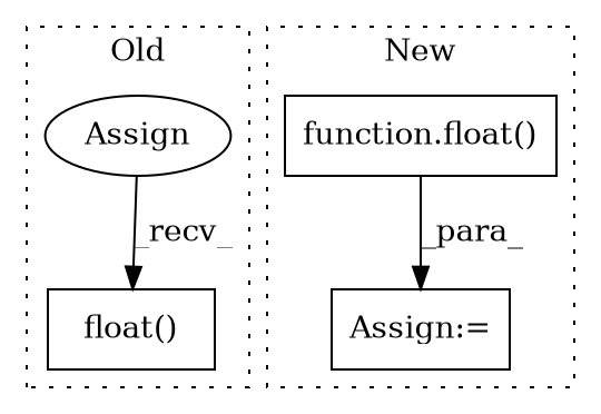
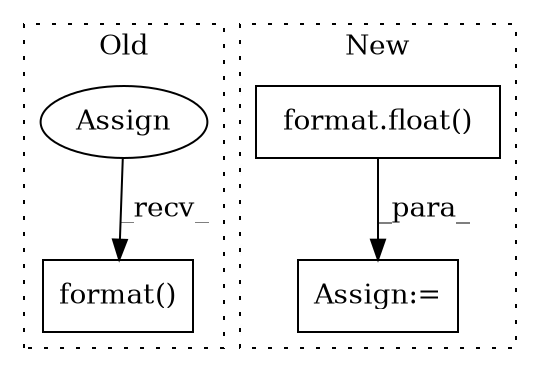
  digraph {
    node [a=75 s=11774 shape=box]
-   n1 [l=57 label="float()"]
+   n1 [l=57 label="format()"]
    n2 [a=66 l=29 label=Assign shape=ellipse]
-   n3 [l="6,1" label="function.float()" s="11541,11579"]
+   n3 [l="6,1" label="format.float()" s="11541,11579"]
    n4 [a=68 l=3 label="Assign:=" s=11538]
    subgraph cluster_1 {
      label=Old
      style=dotted
      n1
      n2
    }
    subgraph cluster_2 {
      label=New
      style=dotted
      n3
      n4
    }
    n2 -> n1 [label=_recv_]
    n3 -> n4 [label=_para_]
  }
